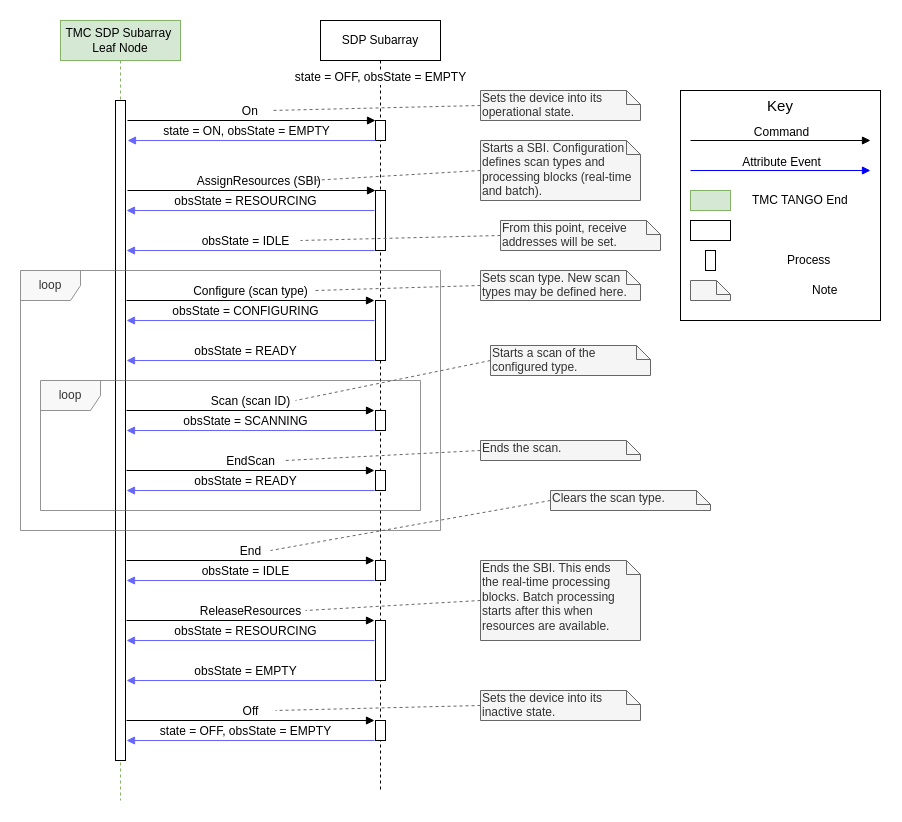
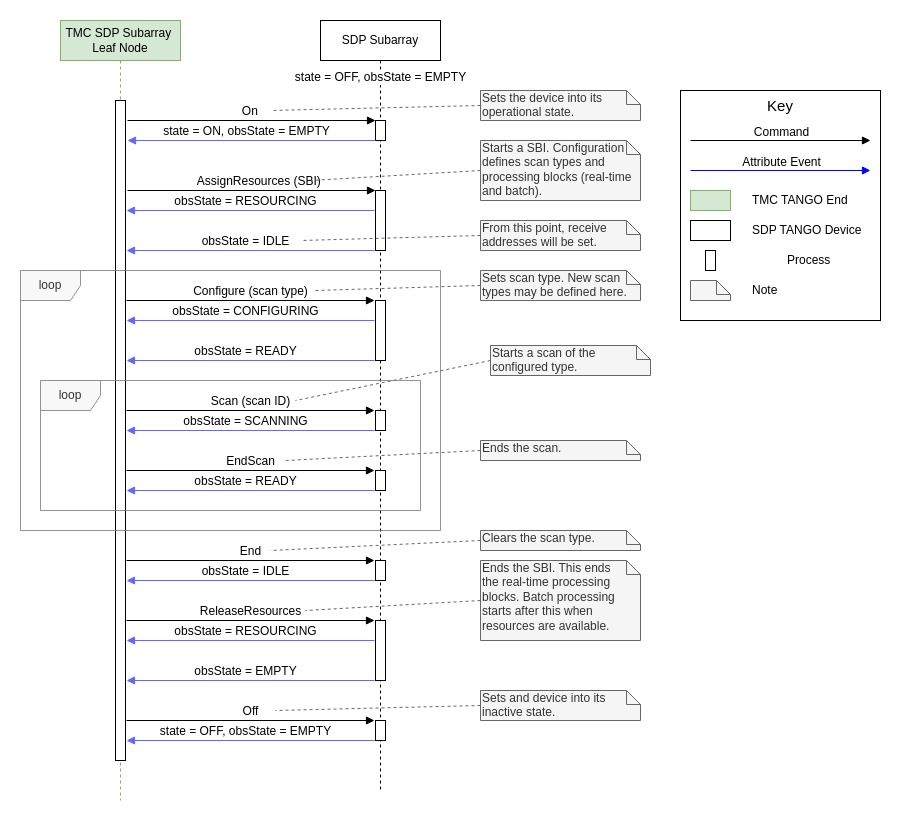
  <mxCell id="0" />
  <mxCell id="1" parent="0" />
  <mxCell id="2" value="TMC SDP Subarray&amp;nbsp;&lt;br style=&quot;font-size: 12px&quot;&gt;Leaf Node" style="shape=umlLifeline;perimeter=lifelinePerimeter;whiteSpace=wrap;html=1;container=1;collapsible=0;recursiveResize=0;outlineConnect=0;fillColor=#d5e8d4;fontSize=12;fontColor=#000000;strokeColor=#82b366;" vertex="1" parent="1"><mxGeometry x="60" y="20" width="120" height="780" as="geometry" /></mxCell>
  <mxCell id="3" value="" style="html=1;points=[];perimeter=orthogonalPerimeter;fillColor=#FFFFFF;fontSize=12;fontColor=#000000;" vertex="1" parent="2"><mxGeometry x="55" y="80" width="10" height="660" as="geometry" /></mxCell>
  <mxCell id="4" value="&lt;span style=&quot;font-size: 12px&quot;&gt;SDP Subarray&lt;/span&gt;" style="shape=umlLifeline;perimeter=lifelinePerimeter;whiteSpace=wrap;html=1;container=1;collapsible=0;recursiveResize=0;outlineConnect=0;fillColor=#FFFFFF;fontSize=12;fontColor=#000000;" vertex="1" parent="1"><mxGeometry x="320" y="20" width="120" height="770" as="geometry" /></mxCell>
  <mxCell id="5" value="" style="html=1;points=[];perimeter=orthogonalPerimeter;fillColor=#FFFFFF;fontSize=12;fontColor=#000000;" vertex="1" parent="4"><mxGeometry x="55" y="100" width="10" height="20" as="geometry" /></mxCell>
  <mxCell id="6" value="" style="html=1;points=[];perimeter=orthogonalPerimeter;fillColor=#FFFFFF;fontSize=12;fontColor=#000000;" vertex="1" parent="4"><mxGeometry x="55" y="450" width="10" height="20" as="geometry" /></mxCell>
  <mxCell id="7" value="" style="html=1;points=[];perimeter=orthogonalPerimeter;fillColor=#FFFFFF;fontSize=12;fontColor=#000000;" vertex="1" parent="4"><mxGeometry x="55" y="280" width="10" height="60" as="geometry" /></mxCell>
  <mxCell id="8" value="" style="html=1;points=[];perimeter=orthogonalPerimeter;fillColor=#FFFFFF;fontSize=12;fontColor=#000000;" vertex="1" parent="4"><mxGeometry x="55" y="170" width="10" height="60" as="geometry" /></mxCell>
  <mxCell id="9" value="" style="html=1;points=[];perimeter=orthogonalPerimeter;fillColor=#FFFFFF;fontSize=12;fontColor=#000000;" vertex="1" parent="4"><mxGeometry x="55" y="390" width="10" height="20" as="geometry" /></mxCell>
  <mxCell id="10" value="&lt;font style=&quot;font-size: 12px&quot;&gt;state = ON, obsState = EMPTY&lt;br&gt;&lt;/font&gt;" style="html=1;verticalAlign=bottom;endArrow=block;strokeColor=#6666FF;strokeWidth=1;fontSize=12;fontColor=#000000;entryX=1.1;entryY=0.089;entryDx=0;entryDy=0;entryPerimeter=0;" edge="1" parent="1"><mxGeometry x="0.043" width="80" relative="1" as="geometry"><mxPoint x="375" y="140" as="sourcePoint" /><mxPoint x="127" y="140" as="targetPoint" /><mxPoint as="offset" /></mxGeometry></mxCell>
  <mxCell id="11" value="AssignResources (SBI)&amp;nbsp;" style="html=1;verticalAlign=bottom;endArrow=block;strokeColor=#000000;strokeWidth=1;fontSize=12;fontColor=#000000;align=center;" edge="1" parent="1"><mxGeometry x="0.073" width="80" relative="1" as="geometry"><mxPoint x="127" y="190" as="sourcePoint" /><mxPoint x="375" y="190" as="targetPoint" /><Array as="points" /><mxPoint as="offset" /></mxGeometry></mxCell>
  <mxCell id="12" value="&lt;div style=&quot;font-size: 12px&quot;&gt;Starts a SBI. Configuration&lt;/div&gt;&lt;div style=&quot;font-size: 12px&quot;&gt;&lt;span&gt;defines scan types and processing blocks (real-time&lt;/span&gt;&lt;/div&gt;&lt;div style=&quot;font-size: 12px&quot;&gt;&lt;span&gt;and batch).&lt;/span&gt;&lt;/div&gt;" style="shape=note;whiteSpace=wrap;html=1;size=14;verticalAlign=top;align=left;spacingTop=-6;fontSize=12;fillColor=#f5f5f5;strokeColor=#666666;fontColor=#333333;" vertex="1" parent="1"><mxGeometry x="480" y="140" width="160" height="60" as="geometry" /></mxCell>
  <mxCell id="13" style="rounded=0;orthogonalLoop=1;jettySize=auto;html=1;exitX=0;exitY=0.5;exitDx=0;exitDy=0;exitPerimeter=0;endArrow=none;endFill=0;dashed=1;fillColor=#f5f5f5;strokeColor=#666666;" edge="1" parent="1" source="14"><mxGeometry relative="1" as="geometry"><mxPoint x="315" y="290" as="targetPoint" /></mxGeometry></mxCell>
  <mxCell id="14" value="&lt;div&gt;Sets scan type. New scan types may be defined here.&lt;/div&gt;&lt;div&gt;&amp;nbsp;&lt;/div&gt;" style="shape=note;whiteSpace=wrap;html=1;size=14;verticalAlign=top;align=left;spacingTop=-6;fontSize=12;fillColor=#f5f5f5;strokeColor=#666666;fontColor=#333333;" vertex="1" parent="1"><mxGeometry x="480" y="270" width="160" height="30" as="geometry" /></mxCell>
- <mxCell id="15" value="&lt;div&gt;From this point, receive addresses will be set.&lt;/div&gt;" style="shape=note;whiteSpace=wrap;html=1;size=14;verticalAlign=top;align=left;spacingTop=-6;fontSize=12;fillColor=#f5f5f5;strokeColor=#666666;fontColor=#333333;" vertex="1" parent="1"><mxGeometry x="500" y="220" width="160" height="30" as="geometry" /></mxCell>
+ <mxCell id="15" value="&lt;div&gt;From this point, receive addresses will be set.&lt;/div&gt;" style="shape=note;whiteSpace=wrap;html=1;size=14;verticalAlign=top;align=left;spacingTop=-6;fontSize=12;fillColor=#f5f5f5;strokeColor=#666666;fontColor=#333333;" vertex="1" parent="1"><mxGeometry x="480" y="220" width="160" height="30" as="geometry" /></mxCell>
  <mxCell id="16" value="Configure (scan type)" style="html=1;verticalAlign=bottom;endArrow=block;strokeColor=#000000;strokeWidth=1;fontSize=12;fontColor=#000000;" edge="1" parent="1"><mxGeometry width="80" relative="1" as="geometry"><mxPoint x="126" y="300" as="sourcePoint" /><mxPoint x="374" y="300" as="targetPoint" /><Array as="points" /></mxGeometry></mxCell>
  <mxCell id="17" value="obsState = READY" style="html=1;verticalAlign=bottom;endArrow=block;strokeColor=#6666FF;strokeWidth=1;fontSize=12;fontColor=#000000;" edge="1" parent="1"><mxGeometry x="0.043" width="80" relative="1" as="geometry"><mxPoint x="374" y="360" as="sourcePoint" /><mxPoint x="126" y="360" as="targetPoint" /><mxPoint as="offset" /></mxGeometry></mxCell>
  <mxCell id="18" value="&lt;font style=&quot;font-size: 12px&quot;&gt;Scan (scan ID)&lt;br&gt;&lt;/font&gt;" style="html=1;verticalAlign=bottom;endArrow=block;strokeColor=#000000;strokeWidth=1;fontSize=12;fontColor=#000000;" edge="1" parent="1"><mxGeometry width="80" relative="1" as="geometry"><mxPoint x="126" y="410" as="sourcePoint" /><mxPoint x="374" y="410" as="targetPoint" /></mxGeometry></mxCell>
  <mxCell id="19" value="obsState = SCANNING" style="html=1;verticalAlign=bottom;endArrow=block;strokeColor=#6666FF;strokeWidth=1;fontSize=12;fontColor=#000000;" edge="1" parent="1"><mxGeometry x="0.043" width="80" relative="1" as="geometry"><mxPoint x="374" y="430" as="sourcePoint" /><mxPoint x="126" y="430" as="targetPoint" /><mxPoint as="offset" /></mxGeometry></mxCell>
  <mxCell id="20" value="Starts a scan of the&lt;br&gt;configured type." style="shape=note;whiteSpace=wrap;html=1;size=14;verticalAlign=top;align=left;spacingTop=-6;fontSize=12;fillColor=#f5f5f5;strokeColor=#666666;fontColor=#333333;" vertex="1" parent="1"><mxGeometry x="490" y="345" width="160" height="30" as="geometry" /></mxCell>
  <mxCell id="21" style="rounded=0;orthogonalLoop=1;jettySize=auto;html=1;dashed=1;endArrow=none;endFill=0;fontSize=12;exitX=0;exitY=0.5;exitDx=0;exitDy=0;exitPerimeter=0;fillColor=#f5f5f5;strokeColor=#666666;" edge="1" parent="1" source="20"><mxGeometry relative="1" as="geometry"><mxPoint x="295" y="400" as="targetPoint" /><mxPoint x="470" y="303.259" as="sourcePoint" /></mxGeometry></mxCell>
  <mxCell id="22" value="EndScan" style="html=1;verticalAlign=bottom;endArrow=block;strokeColor=#000000;strokeWidth=1;fontSize=12;fontColor=#000000;" edge="1" parent="1"><mxGeometry width="80" relative="1" as="geometry"><mxPoint x="126" y="470" as="sourcePoint" /><mxPoint x="374" y="470" as="targetPoint" /></mxGeometry></mxCell>
  <mxCell id="23" value="obsState = READY" style="html=1;verticalAlign=bottom;endArrow=block;strokeColor=#6666FF;strokeWidth=1;fontSize=12;fontColor=#000000;" edge="1" parent="1"><mxGeometry x="0.043" width="80" relative="1" as="geometry"><mxPoint x="374" y="490" as="sourcePoint" /><mxPoint x="126" y="490" as="targetPoint" /><mxPoint as="offset" /></mxGeometry></mxCell>
  <mxCell id="24" style="rounded=0;orthogonalLoop=1;jettySize=auto;html=1;exitX=0;exitY=0.5;exitDx=0;exitDy=0;exitPerimeter=0;endArrow=none;endFill=0;dashed=1;fillColor=#f5f5f5;strokeColor=#666666;" edge="1" parent="1" source="25"><mxGeometry relative="1" as="geometry"><mxPoint x="285" y="460" as="targetPoint" /></mxGeometry></mxCell>
  <mxCell id="25" value="&lt;div&gt;Ends the scan.&lt;/div&gt;" style="shape=note;whiteSpace=wrap;html=1;size=14;verticalAlign=top;align=left;spacingTop=-6;fontSize=12;fillColor=#f5f5f5;strokeColor=#666666;fontColor=#333333;" vertex="1" parent="1"><mxGeometry x="480" y="440" width="160" height="20" as="geometry" /></mxCell>
  <mxCell id="26" value="" style="html=1;points=[];perimeter=orthogonalPerimeter;fillColor=#FFFFFF;fontSize=12;fontColor=#000000;" vertex="1" parent="1"><mxGeometry x="375" y="560" width="10" height="20" as="geometry" /></mxCell>
  <mxCell id="27" value="&lt;font style=&quot;font-size: 12px&quot;&gt;obsState = IDLE&lt;/font&gt;" style="html=1;verticalAlign=bottom;endArrow=block;strokeColor=#6666FF;strokeWidth=1;fontSize=12;fontColor=#000000;" edge="1" parent="1"><mxGeometry x="0.043" width="80" relative="1" as="geometry"><mxPoint x="374" y="580" as="sourcePoint" /><mxPoint x="126" y="580" as="targetPoint" /><mxPoint as="offset" /></mxGeometry></mxCell>
  <mxCell id="28" value="End" style="html=1;verticalAlign=bottom;endArrow=block;strokeColor=#000000;strokeWidth=1;fontSize=12;fontColor=#000000;" edge="1" parent="1"><mxGeometry width="80" relative="1" as="geometry"><mxPoint x="126" y="560" as="sourcePoint" /><mxPoint x="374" y="560" as="targetPoint" /></mxGeometry></mxCell>
- <mxCell id="29" value="Clears the scan type." style="shape=note;whiteSpace=wrap;html=1;size=14;verticalAlign=top;align=left;spacingTop=-6;fontSize=12;fillColor=#f5f5f5;strokeColor=#666666;fontColor=#333333;" vertex="1" parent="1"><mxGeometry x="550" y="490" width="160" height="20" as="geometry" /></mxCell>
+ <mxCell id="29" value="Clears the scan type." style="shape=note;whiteSpace=wrap;html=1;size=14;verticalAlign=top;align=left;spacingTop=-6;fontSize=12;fillColor=#f5f5f5;strokeColor=#666666;fontColor=#333333;" vertex="1" parent="1"><mxGeometry x="480" y="530" width="160" height="20" as="geometry" /></mxCell>
  <mxCell id="30" style="rounded=0;orthogonalLoop=1;jettySize=auto;html=1;dashed=1;endArrow=none;endFill=0;fontSize=12;exitX=0;exitY=0.5;exitDx=0;exitDy=0;exitPerimeter=0;fillColor=#f5f5f5;strokeColor=#666666;" edge="1" parent="1" source="29"><mxGeometry relative="1" as="geometry"><mxPoint x="270" y="550" as="targetPoint" /><mxPoint x="470" y="466.476" as="sourcePoint" /></mxGeometry></mxCell>
  <mxCell id="31" value="state = OFF, obsState = EMPTY" style="text;html=1;fillColor=#ffffff;verticalAlign=middle;align=center;labelBackgroundColor=#ffffff;spacingTop=2;spacingBottom=2;spacingLeft=2;spacingRight=2;" vertex="1" parent="1"><mxGeometry x="310" y="70" width="140" height="14" as="geometry" /></mxCell>
  <mxCell id="32" value="" style="html=1;points=[];perimeter=orthogonalPerimeter;fillColor=#FFFFFF;fontSize=12;fontColor=#000000;" vertex="1" parent="1"><mxGeometry x="375" y="620" width="10" height="60" as="geometry" /></mxCell>
  <mxCell id="33" value="&lt;font style=&quot;font-size: 12px&quot;&gt;obsState = RESOURCING&lt;br&gt;&lt;/font&gt;" style="html=1;verticalAlign=bottom;endArrow=block;strokeColor=#6666FF;strokeWidth=1;fontSize=12;fontColor=#000000;" edge="1" parent="1"><mxGeometry x="0.043" width="80" relative="1" as="geometry"><mxPoint x="374" y="640" as="sourcePoint" /><mxPoint x="126" y="640" as="targetPoint" /><mxPoint as="offset" /></mxGeometry></mxCell>
  <mxCell id="34" value="ReleaseResources" style="html=1;verticalAlign=bottom;endArrow=block;strokeColor=#000000;strokeWidth=1;fontSize=12;fontColor=#000000;" edge="1" parent="1"><mxGeometry width="80" relative="1" as="geometry"><mxPoint x="126" y="620" as="sourcePoint" /><mxPoint x="374" y="620" as="targetPoint" /></mxGeometry></mxCell>
  <mxCell id="35" value="obsState = CONFIGURING" style="html=1;verticalAlign=bottom;endArrow=block;strokeColor=#6666FF;strokeWidth=1;fontSize=12;fontColor=#000000;" edge="1" parent="1"><mxGeometry x="0.043" width="80" relative="1" as="geometry"><mxPoint x="374" y="320" as="sourcePoint" /><mxPoint x="126" y="320" as="targetPoint" /><mxPoint as="offset" /></mxGeometry></mxCell>
  <mxCell id="36" style="edgeStyle=none;rounded=0;orthogonalLoop=1;jettySize=auto;html=1;exitX=0;exitY=0.5;exitDx=0;exitDy=0;exitPerimeter=0;dashed=1;endArrow=none;endFill=0;fillColor=#f5f5f5;strokeColor=#666666;" edge="1" parent="1" source="37"><mxGeometry relative="1" as="geometry"><mxPoint x="305" y="610" as="targetPoint" /></mxGeometry></mxCell>
  <mxCell id="37" value="&lt;div style=&quot;font-size: 12px&quot;&gt;Ends the SBI. This ends&lt;/div&gt;&lt;div style=&quot;font-size: 12px&quot;&gt;the real-time processing blocks. Batch processing starts after this when resources are available.&lt;br style=&quot;font-size: 12px&quot;&gt;&lt;/div&gt;" style="shape=note;whiteSpace=wrap;html=1;size=14;verticalAlign=top;align=left;spacingTop=-6;fontSize=12;fillColor=#f5f5f5;strokeColor=#666666;fontColor=#333333;" vertex="1" parent="1"><mxGeometry x="480" y="560" width="160" height="80" as="geometry" /></mxCell>
  <mxCell id="38" value="" style="group;fillColor=#f5f5f5;strokeColor=#666666;fontColor=#333333;" vertex="1" connectable="0" parent="1"><mxGeometry x="680" y="90" width="200" height="230" as="geometry" /></mxCell>
  <mxCell id="39" value="&lt;font style=&quot;font-size: 15px&quot;&gt;Key&lt;/font&gt;" style="rounded=0;whiteSpace=wrap;html=1;strokeColor=#000000;strokeWidth=1;fillColor=#ffffff;fontFamily=Helvetica;fontSize=12;fontColor=#000000;align=center;verticalAlign=top;" vertex="1" parent="38"><mxGeometry width="200" height="230" as="geometry" /></mxCell>
  <mxCell id="40" value="" style="html=1;verticalAlign=bottom;endArrow=block;strokeColor=#000000;strokeWidth=1;fontSize=12;fontColor=#000000;" edge="1" parent="38"><mxGeometry x="-0.111" y="10" width="80" relative="1" as="geometry"><mxPoint x="10" y="50" as="sourcePoint" /><mxPoint x="190" y="50" as="targetPoint" /><mxPoint as="offset" /></mxGeometry></mxCell>
  <mxCell id="41" value="Command" style="text;html=1;align=center;verticalAlign=bottom;resizable=0;points=[];;labelBackgroundColor=#ffffff;" vertex="1" connectable="0" parent="40"><mxGeometry x="-0.111" y="4" relative="1" as="geometry"><mxPoint x="10" y="4" as="offset" /></mxGeometry></mxCell>
  <mxCell id="42" value="" style="html=1;verticalAlign=bottom;endArrow=block;strokeColor=#0000FF;strokeWidth=1;fontSize=12;fontColor=#000000;" edge="1" parent="38"><mxGeometry x="-0.111" width="80" relative="1" as="geometry"><mxPoint x="10" y="80" as="sourcePoint" /><mxPoint x="190" y="80" as="targetPoint" /><mxPoint as="offset" /></mxGeometry></mxCell>
  <mxCell id="43" value="Attribute Event" style="text;html=1;align=center;verticalAlign=bottom;resizable=0;points=[];;labelBackgroundColor=#ffffff;" vertex="1" connectable="0" parent="42"><mxGeometry x="-0.156" relative="1" as="geometry"><mxPoint x="14" as="offset" /></mxGeometry></mxCell>
  <mxCell id="44" value="" style="rounded=0;whiteSpace=wrap;html=1;fillColor=#d5e8d4;fontSize=12;fontColor=#000000;strokeColor=#82b366;" vertex="1" parent="38"><mxGeometry x="10" y="100" width="40" height="20" as="geometry" /></mxCell>
  <mxCell id="45" value="" style="rounded=0;whiteSpace=wrap;html=1;fillColor=#ffffff;fontSize=12;fontColor=#000000;strokeColor=#000000;" vertex="1" parent="38"><mxGeometry x="10" y="130" width="40" height="20" as="geometry" /></mxCell>
  <mxCell id="46" value="TMC TANGO End" style="text;html=1;resizable=0;points=[];autosize=1;align=left;verticalAlign=top;spacingTop=-4;fontSize=12;fontColor=#000000;" vertex="1" parent="38"><mxGeometry x="70" y="100" width="130" height="20" as="geometry" /></mxCell>
+ <mxCell id="47" value="SDP TANGO Device" style="text;html=1;resizable=0;points=[];autosize=1;align=left;verticalAlign=top;spacingTop=-4;fontSize=12;fontColor=#000000;" vertex="1" parent="38"><mxGeometry x="70" y="130" width="130" height="20" as="geometry" /></mxCell>
  <mxCell id="48" value="" style="html=1;points=[];perimeter=orthogonalPerimeter;fillColor=#FFFFFF;fontSize=12;fontColor=#000000;" vertex="1" parent="38"><mxGeometry x="25" y="160" width="10" height="20" as="geometry" /></mxCell>
  <mxCell id="49" value="Process" style="text;html=1;resizable=0;points=[];autosize=1;align=left;verticalAlign=top;spacingTop=-4;fontSize=12;fontColor=#000000;" vertex="1" parent="38"><mxGeometry x="105" y="160" width="60" height="20" as="geometry" /></mxCell>
  <mxCell id="50" value="" style="shape=note;whiteSpace=wrap;html=1;size=14;verticalAlign=top;align=left;spacingTop=-6;fontSize=12;fillColor=#f5f5f5;strokeColor=#666666;fontColor=#333333;" vertex="1" parent="38"><mxGeometry x="10" y="190" width="40" height="20" as="geometry" /></mxCell>
- <mxCell id="51" value="Note" style="text;html=1;resizable=0;points=[];autosize=1;align=left;verticalAlign=top;spacingTop=-4;fontSize=12;fontColor=#000000;" vertex="1" parent="38"><mxGeometry x="130" y="190" width="40" height="20" as="geometry" /></mxCell>
+ <mxCell id="51" value="Note" style="text;html=1;resizable=0;points=[];autosize=1;align=left;verticalAlign=top;spacingTop=-4;fontSize=12;fontColor=#000000;" vertex="1" parent="38"><mxGeometry x="70" y="190" width="40" height="20" as="geometry" /></mxCell>
  <mxCell id="52" style="rounded=0;orthogonalLoop=1;jettySize=auto;html=1;dashed=1;endArrow=none;endFill=0;fontSize=12;exitX=0;exitY=0.5;exitDx=0;exitDy=0;exitPerimeter=0;fillColor=#f5f5f5;strokeColor=#666666;" edge="1" parent="1" source="15"><mxGeometry relative="1" as="geometry"><mxPoint x="300" y="240" as="targetPoint" /><mxPoint x="468.5" y="397.958" as="sourcePoint" /></mxGeometry></mxCell>
  <mxCell id="53" value="&lt;font style=&quot;font-size: 12px;&quot;&gt;loop&lt;/font&gt;" style="shape=umlFrame;whiteSpace=wrap;html=1;shadow=0;labelBackgroundColor=none;strokeWidth=1;fontFamily=Helvetica;fontSize=12;opacity=70;strokeColor=#666666;fillColor=#f5f5f5;fontColor=#333333;gradientColor=none;" vertex="1" parent="1"><mxGeometry x="40" y="380" width="380" height="130" as="geometry" /></mxCell>
  <mxCell id="54" value="&lt;font style=&quot;font-size: 12px;&quot;&gt;loop&lt;/font&gt;" style="shape=umlFrame;whiteSpace=wrap;html=1;shadow=0;labelBackgroundColor=none;strokeWidth=1;fontFamily=Helvetica;fontSize=12;opacity=70;strokeColor=#666666;fillColor=#f5f5f5;fontColor=#333333;gradientColor=none;" vertex="1" parent="1"><mxGeometry x="20" y="270" width="420" height="260" as="geometry" /></mxCell>
  <mxCell id="55" value="On&amp;nbsp;" style="html=1;verticalAlign=bottom;endArrow=block;strokeColor=#000000;strokeWidth=1;fontSize=12;fontColor=#000000;" edge="1" parent="1"><mxGeometry width="80" relative="1" as="geometry"><mxPoint x="127" y="120" as="sourcePoint" /><mxPoint x="375" y="120" as="targetPoint" /></mxGeometry></mxCell>
  <mxCell id="56" value="&lt;font style=&quot;font-size: 12px&quot;&gt;obsState = IDLE&lt;br&gt;&lt;/font&gt;" style="html=1;verticalAlign=bottom;endArrow=block;strokeColor=#6666FF;strokeWidth=1;fontSize=12;fontColor=#000000;entryX=1.1;entryY=0.089;entryDx=0;entryDy=0;entryPerimeter=0;" edge="1" parent="1"><mxGeometry x="0.043" width="80" relative="1" as="geometry"><mxPoint x="374" y="250" as="sourcePoint" /><mxPoint x="126" y="250" as="targetPoint" /><mxPoint as="offset" /></mxGeometry></mxCell>
  <mxCell id="57" value="&lt;font style=&quot;font-size: 12px&quot;&gt;obsState = RESOURCING&lt;br&gt;&lt;/font&gt;" style="html=1;verticalAlign=bottom;endArrow=block;strokeColor=#6666FF;strokeWidth=1;fontSize=12;fontColor=#000000;entryX=1.1;entryY=0.089;entryDx=0;entryDy=0;entryPerimeter=0;" edge="1" parent="1"><mxGeometry x="0.043" width="80" relative="1" as="geometry"><mxPoint x="374" y="210" as="sourcePoint" /><mxPoint x="126" y="210" as="targetPoint" /><mxPoint as="offset" /></mxGeometry></mxCell>
  <mxCell id="58" value="&lt;font style=&quot;font-size: 12px&quot;&gt;obsState = EMPTY&lt;br&gt;&lt;/font&gt;" style="html=1;verticalAlign=bottom;endArrow=block;strokeColor=#6666FF;strokeWidth=1;fontSize=12;fontColor=#000000;" edge="1" parent="1"><mxGeometry x="0.043" width="80" relative="1" as="geometry"><mxPoint x="374" y="680" as="sourcePoint" /><mxPoint x="126" y="680" as="targetPoint" /><mxPoint as="offset" /></mxGeometry></mxCell>
  <mxCell id="59" style="rounded=0;orthogonalLoop=1;jettySize=auto;html=1;dashed=1;endArrow=none;endFill=0;fontSize=12;exitX=0;exitY=0.5;exitDx=0;exitDy=0;exitPerimeter=0;fillColor=#f5f5f5;strokeColor=#666666;" edge="1" parent="1" source="12"><mxGeometry relative="1" as="geometry"><mxPoint x="310" y="180" as="targetPoint" /><mxPoint x="450" y="152.5" as="sourcePoint" /></mxGeometry></mxCell>
  <mxCell id="60" value="&lt;div style=&quot;font-size: 12px&quot;&gt;Sets the device into its operational state.&lt;/div&gt;" style="shape=note;whiteSpace=wrap;html=1;size=14;verticalAlign=top;align=left;spacingTop=-6;fontSize=12;fillColor=#f5f5f5;strokeColor=#666666;fontColor=#333333;" vertex="1" parent="1"><mxGeometry x="480" y="90" width="160" height="30" as="geometry" /></mxCell>
  <mxCell id="61" style="rounded=0;orthogonalLoop=1;jettySize=auto;html=1;dashed=1;endArrow=none;endFill=0;fontSize=12;exitX=0;exitY=0.5;exitDx=0;exitDy=0;exitPerimeter=0;fillColor=#f5f5f5;strokeColor=#666666;" edge="1" parent="1" source="60"><mxGeometry relative="1" as="geometry"><mxPoint x="270" y="110" as="targetPoint" /><mxPoint x="480" y="90" as="sourcePoint" /></mxGeometry></mxCell>
  <mxCell id="62" value="Off" style="html=1;verticalAlign=bottom;endArrow=block;strokeColor=#000000;strokeWidth=1;fontSize=12;fontColor=#000000;" edge="1" parent="1"><mxGeometry width="80" relative="1" as="geometry"><mxPoint x="126" y="720" as="sourcePoint" /><mxPoint x="374" y="720" as="targetPoint" /></mxGeometry></mxCell>
  <mxCell id="63" value="&lt;font style=&quot;font-size: 12px&quot;&gt;state = OFF, obsState = EMPTY&lt;br&gt;&lt;/font&gt;" style="html=1;verticalAlign=bottom;endArrow=block;strokeColor=#6666FF;strokeWidth=1;fontSize=12;fontColor=#000000;" edge="1" parent="1"><mxGeometry x="0.043" width="80" relative="1" as="geometry"><mxPoint x="374" y="740" as="sourcePoint" /><mxPoint x="126" y="740" as="targetPoint" /><mxPoint as="offset" /></mxGeometry></mxCell>
  <mxCell id="64" value="" style="html=1;points=[];perimeter=orthogonalPerimeter;fillColor=#FFFFFF;fontSize=12;fontColor=#000000;" vertex="1" parent="1"><mxGeometry x="375" y="720" width="10" height="20" as="geometry" /></mxCell>
- <mxCell id="65" value="Sets the device into its inactive state." style="shape=note;whiteSpace=wrap;html=1;size=14;verticalAlign=top;align=left;spacingTop=-6;fontSize=12;fillColor=#f5f5f5;strokeColor=#666666;fontColor=#333333;" vertex="1" parent="1"><mxGeometry x="480" y="690" width="160" height="30" as="geometry" /></mxCell>
+ <mxCell id="65" value="Sets and device into its inactive state." style="shape=note;whiteSpace=wrap;html=1;size=14;verticalAlign=top;align=left;spacingTop=-6;fontSize=12;fillColor=#f5f5f5;strokeColor=#666666;fontColor=#333333;" vertex="1" parent="1"><mxGeometry x="480" y="690" width="160" height="30" as="geometry" /></mxCell>
  <mxCell id="66" style="rounded=0;orthogonalLoop=1;jettySize=auto;html=1;dashed=1;endArrow=none;endFill=0;fontSize=12;exitX=0;exitY=0.5;exitDx=0;exitDy=0;exitPerimeter=0;fillColor=#f5f5f5;strokeColor=#666666;" edge="1" parent="1" source="65"><mxGeometry relative="1" as="geometry"><mxPoint x="275" y="710" as="targetPoint" /><mxPoint x="470" y="626.476" as="sourcePoint" /></mxGeometry></mxCell>
